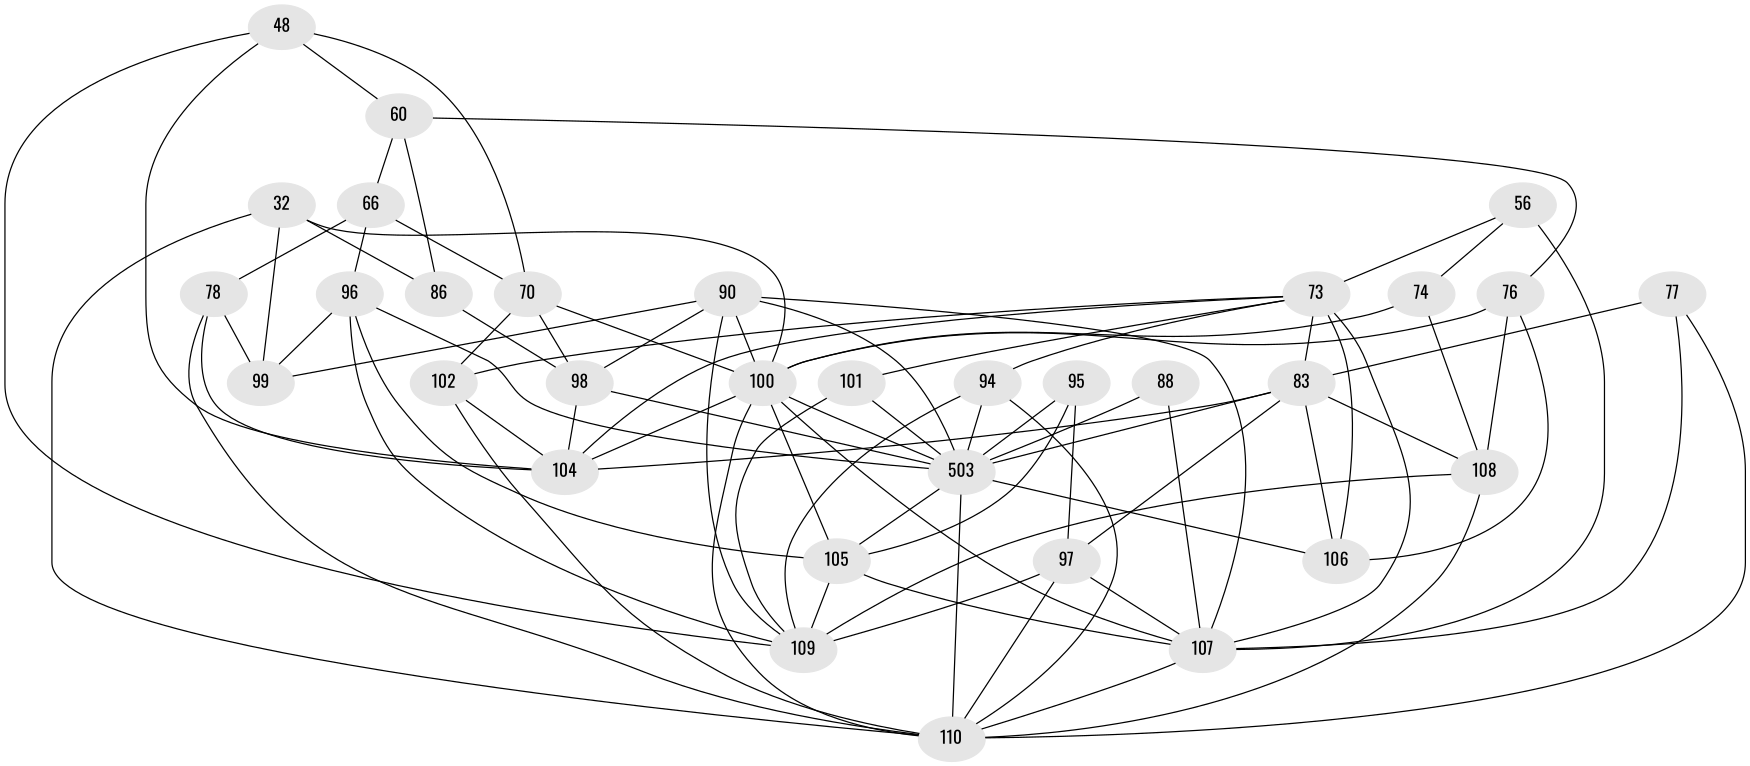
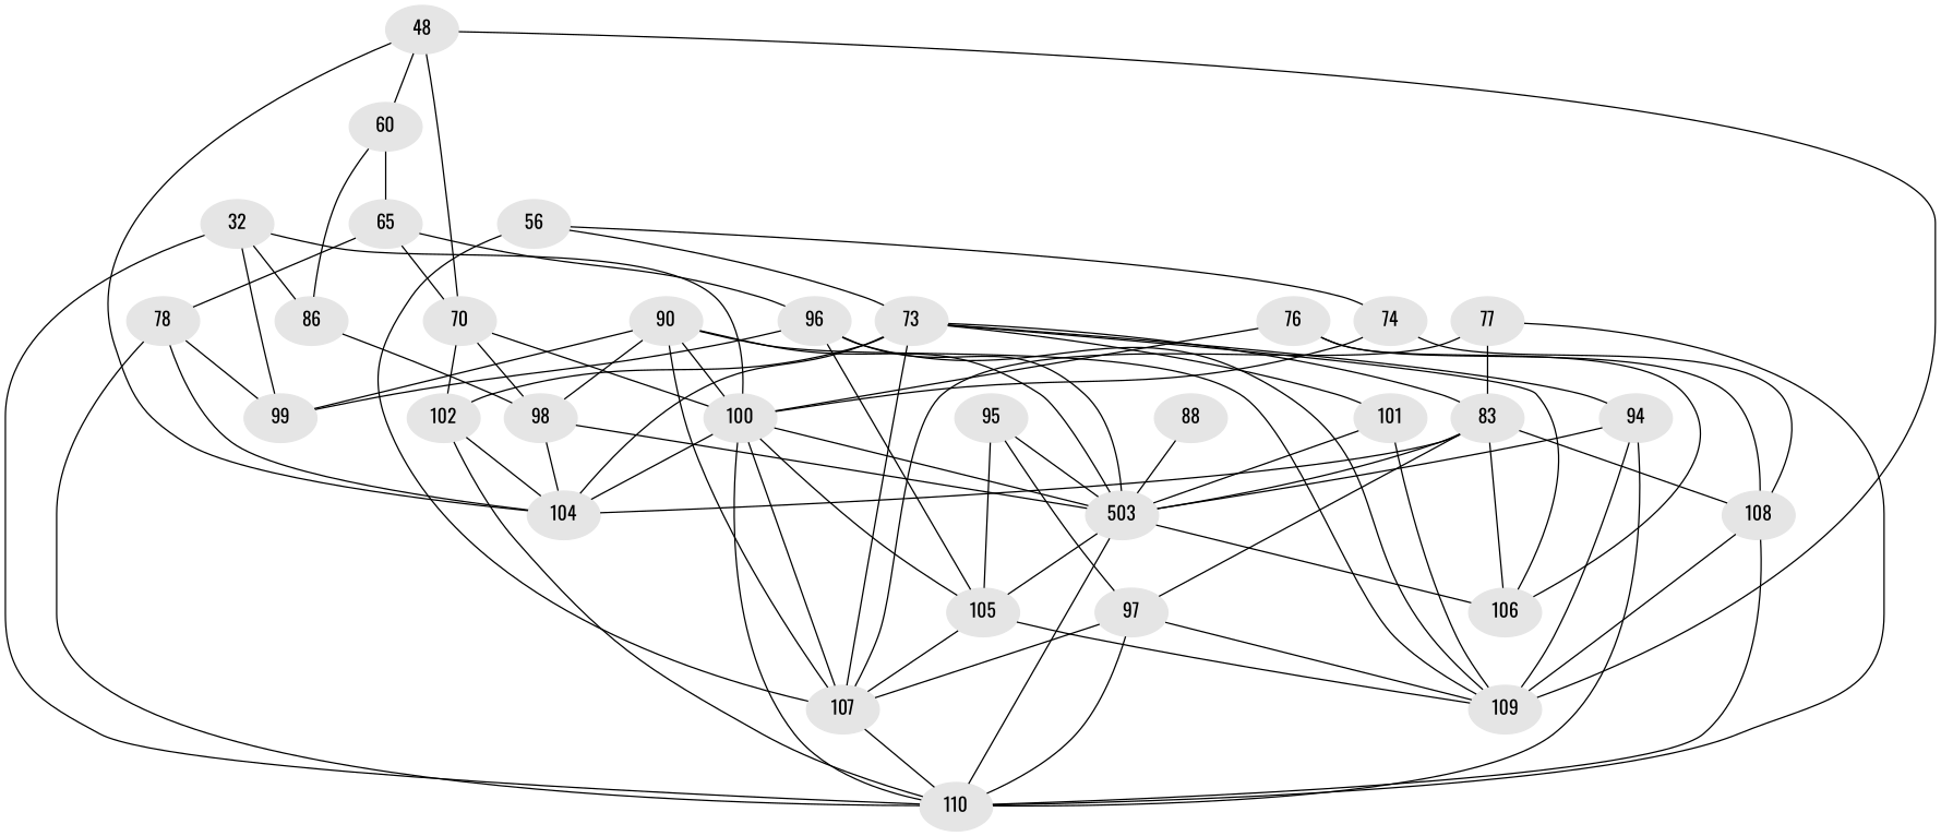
  graph {
    fontname=Oswald
    node [color=gray90 fontname=Oswald style=filled]
    edge [fontname=Oswald]
    32 [super="+16"]
    86
    99 [super="+28"]
    100 [super="+11+34+79+47+55"]
    110 [super="+82+92"]
    98 [super="+84"]
    104 [super="+21+46+23+80"]
    107 [super="+1+8+65+81"]
    n9 [label=503 super="+91+53"]
    105 [super="+13+93+87"]
    48 [super="+10"]
    60
    70 [super="+12"]
    109 [super="+15+38+31"]
-   66
+   66 [label=65]
    76 [super="+75"]
    102 [super="+62"]
    56 [super="+49"]
    73 [super="+72"]
    74 [super="+36"]
    101
    83 [super="+41"]
    94
    106
    108 [super="+89+43"]
    78
    96 [super="+29"]
    97 [super="+14"]
    77 [super="+35"]
    n30 [label=88]
    90 [super="+17+67"]
    95
    32 -- 86
    32 -- 99 [weight=2]
    32 -- 100
    32 -- 110 [weight=2]
    86 -- 98
    100 -- 110 [weight=2]
    100 -- 104 [weight=3]
    100 -- 107 [weight=4]
    100 -- n9
    100 -- 105 [weight=2]
    98 -- 104
    98 -- n9 [weight=2]
    107 -- 110 [weight=3]
    n9 -- 110 [weight=6]
    n9 -- 105 [weight=2]
    n9 -- 106
    105 -- 107 [weight=4]
    105 -- 109
    48 -- 104 [weight=2]
    48 -- 60
    48 -- 70 [weight=2]
    48 -- 109
    60 -- 86
    60 -- 66
-   60 -- 76
    70 -- 100
    70 -- 98
    70 -- 102
    66 -- 70
    66 -- 78
    66 -- 96
    76 -- 100 [weight=2]
    76 -- 106
    76 -- 108 [weight=4]
    102 -- 110 [weight=3]
    102 -- 104
    56 -- 107 [weight=4]
    56 -- 73
    56 -- 74
    73 -- 104 [weight=2]
    73 -- 107 [weight=4]
    73 -- 102
    73 -- 101
    73 -- 83
    73 -- 94
    73 -- 106
    74 -- 100
    74 -- 108 [weight=2]
    101 -- n9
    101 -- 109
    83 -- 104 [weight=2]
    83 -- n9
    83 -- 106
    83 -- 108 [weight=2]
    83 -- 97
    94 -- 110
    94 -- n9
    94 -- 109
    108 -- 110
    108 -- 109 [weight=3]
    78 -- 99
    78 -- 110
    78 -- 104
    96 -- 99
    96 -- n9
    96 -- 105 [weight=2]
    96 -- 109
    97 -- 110
    97 -- 107
    97 -- 109
    77 -- 110 [weight=2]
    77 -- 107 [weight=2]
    77 -- 83 [weight=4]
-   n30 -- 107 [weight=2]
    n30 -- n9 [weight=2]
    90 -- 99 [weight=2]
    90 -- 100
    90 -- 98
    90 -- 107 [weight=2]
    90 -- n9 [weight=3]
    90 -- 109
    95 -- n9
    95 -- 105
    95 -- 97 [weight=2]
  }
